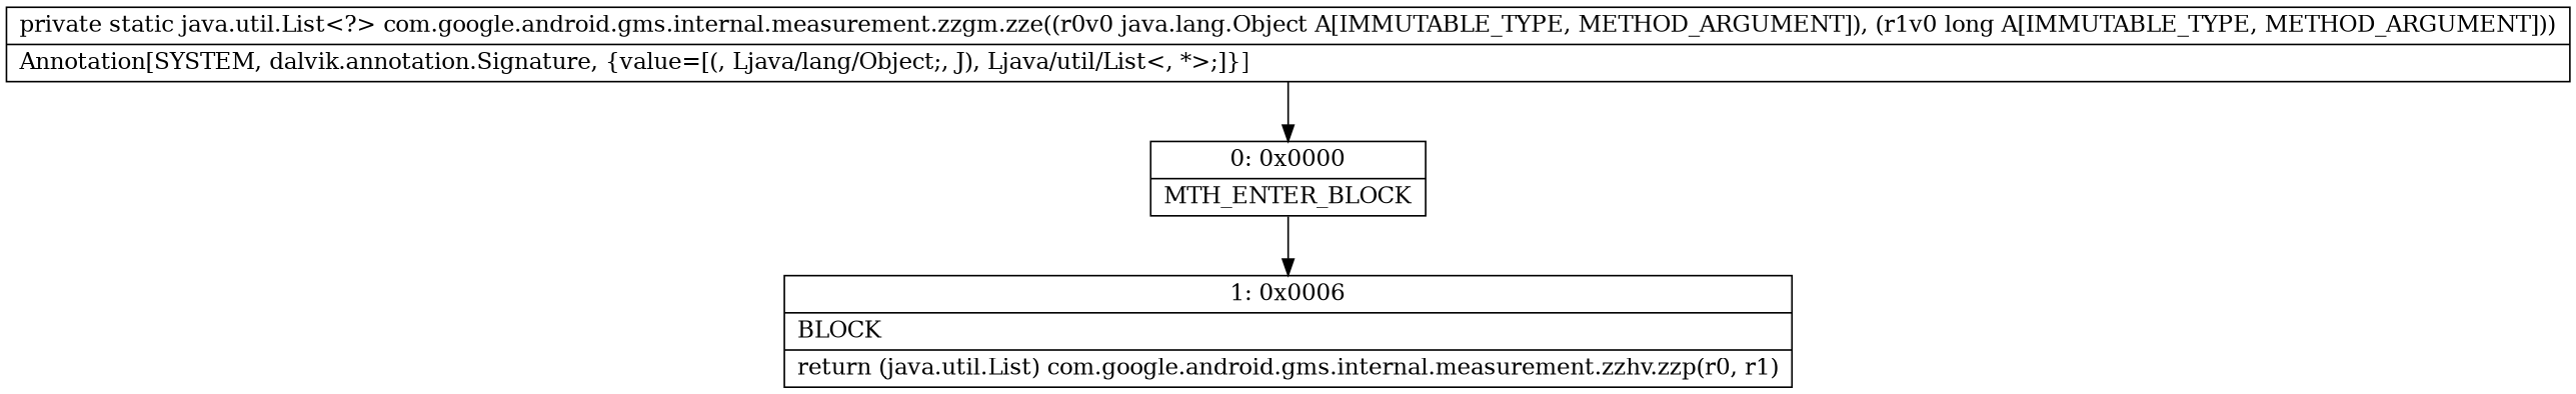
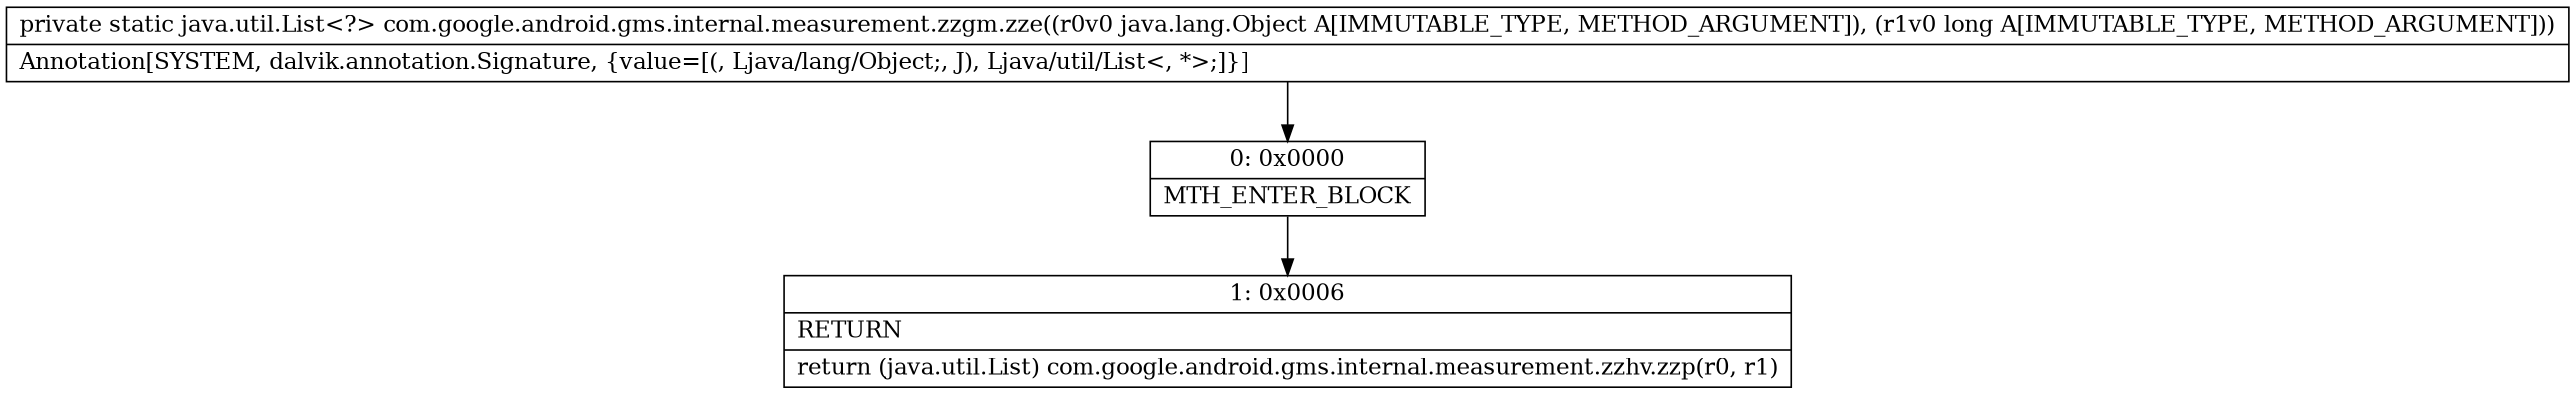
  digraph {
    node [shape=record]
    n1 [label="{0\:\ 0x0000|MTH_ENTER_BLOCK\l}"]
-   n2 [label="{1\:\ 0x0006|BLOCK\l|return (java.util.List) com.google.android.gms.internal.measurement.zzhv.zzp(r0, r1)\l}"]
+   n2 [label="{1\:\ 0x0006|RETURN\l|return (java.util.List) com.google.android.gms.internal.measurement.zzhv.zzp(r0, r1)\l}"]
    n3 [label="{private static java.util.List\<?\> com.google.android.gms.internal.measurement.zzgm.zze((r0v0 java.lang.Object A[IMMUTABLE_TYPE, METHOD_ARGUMENT]), (r1v0 long A[IMMUTABLE_TYPE, METHOD_ARGUMENT]))  | Annotation[SYSTEM, dalvik.annotation.Signature, \{value=[(, Ljava\/lang\/Object;, J), Ljava\/util\/List\<, *\>;]\}]\l}"]
    n1 -> n2
    n3 -> n1
  }
